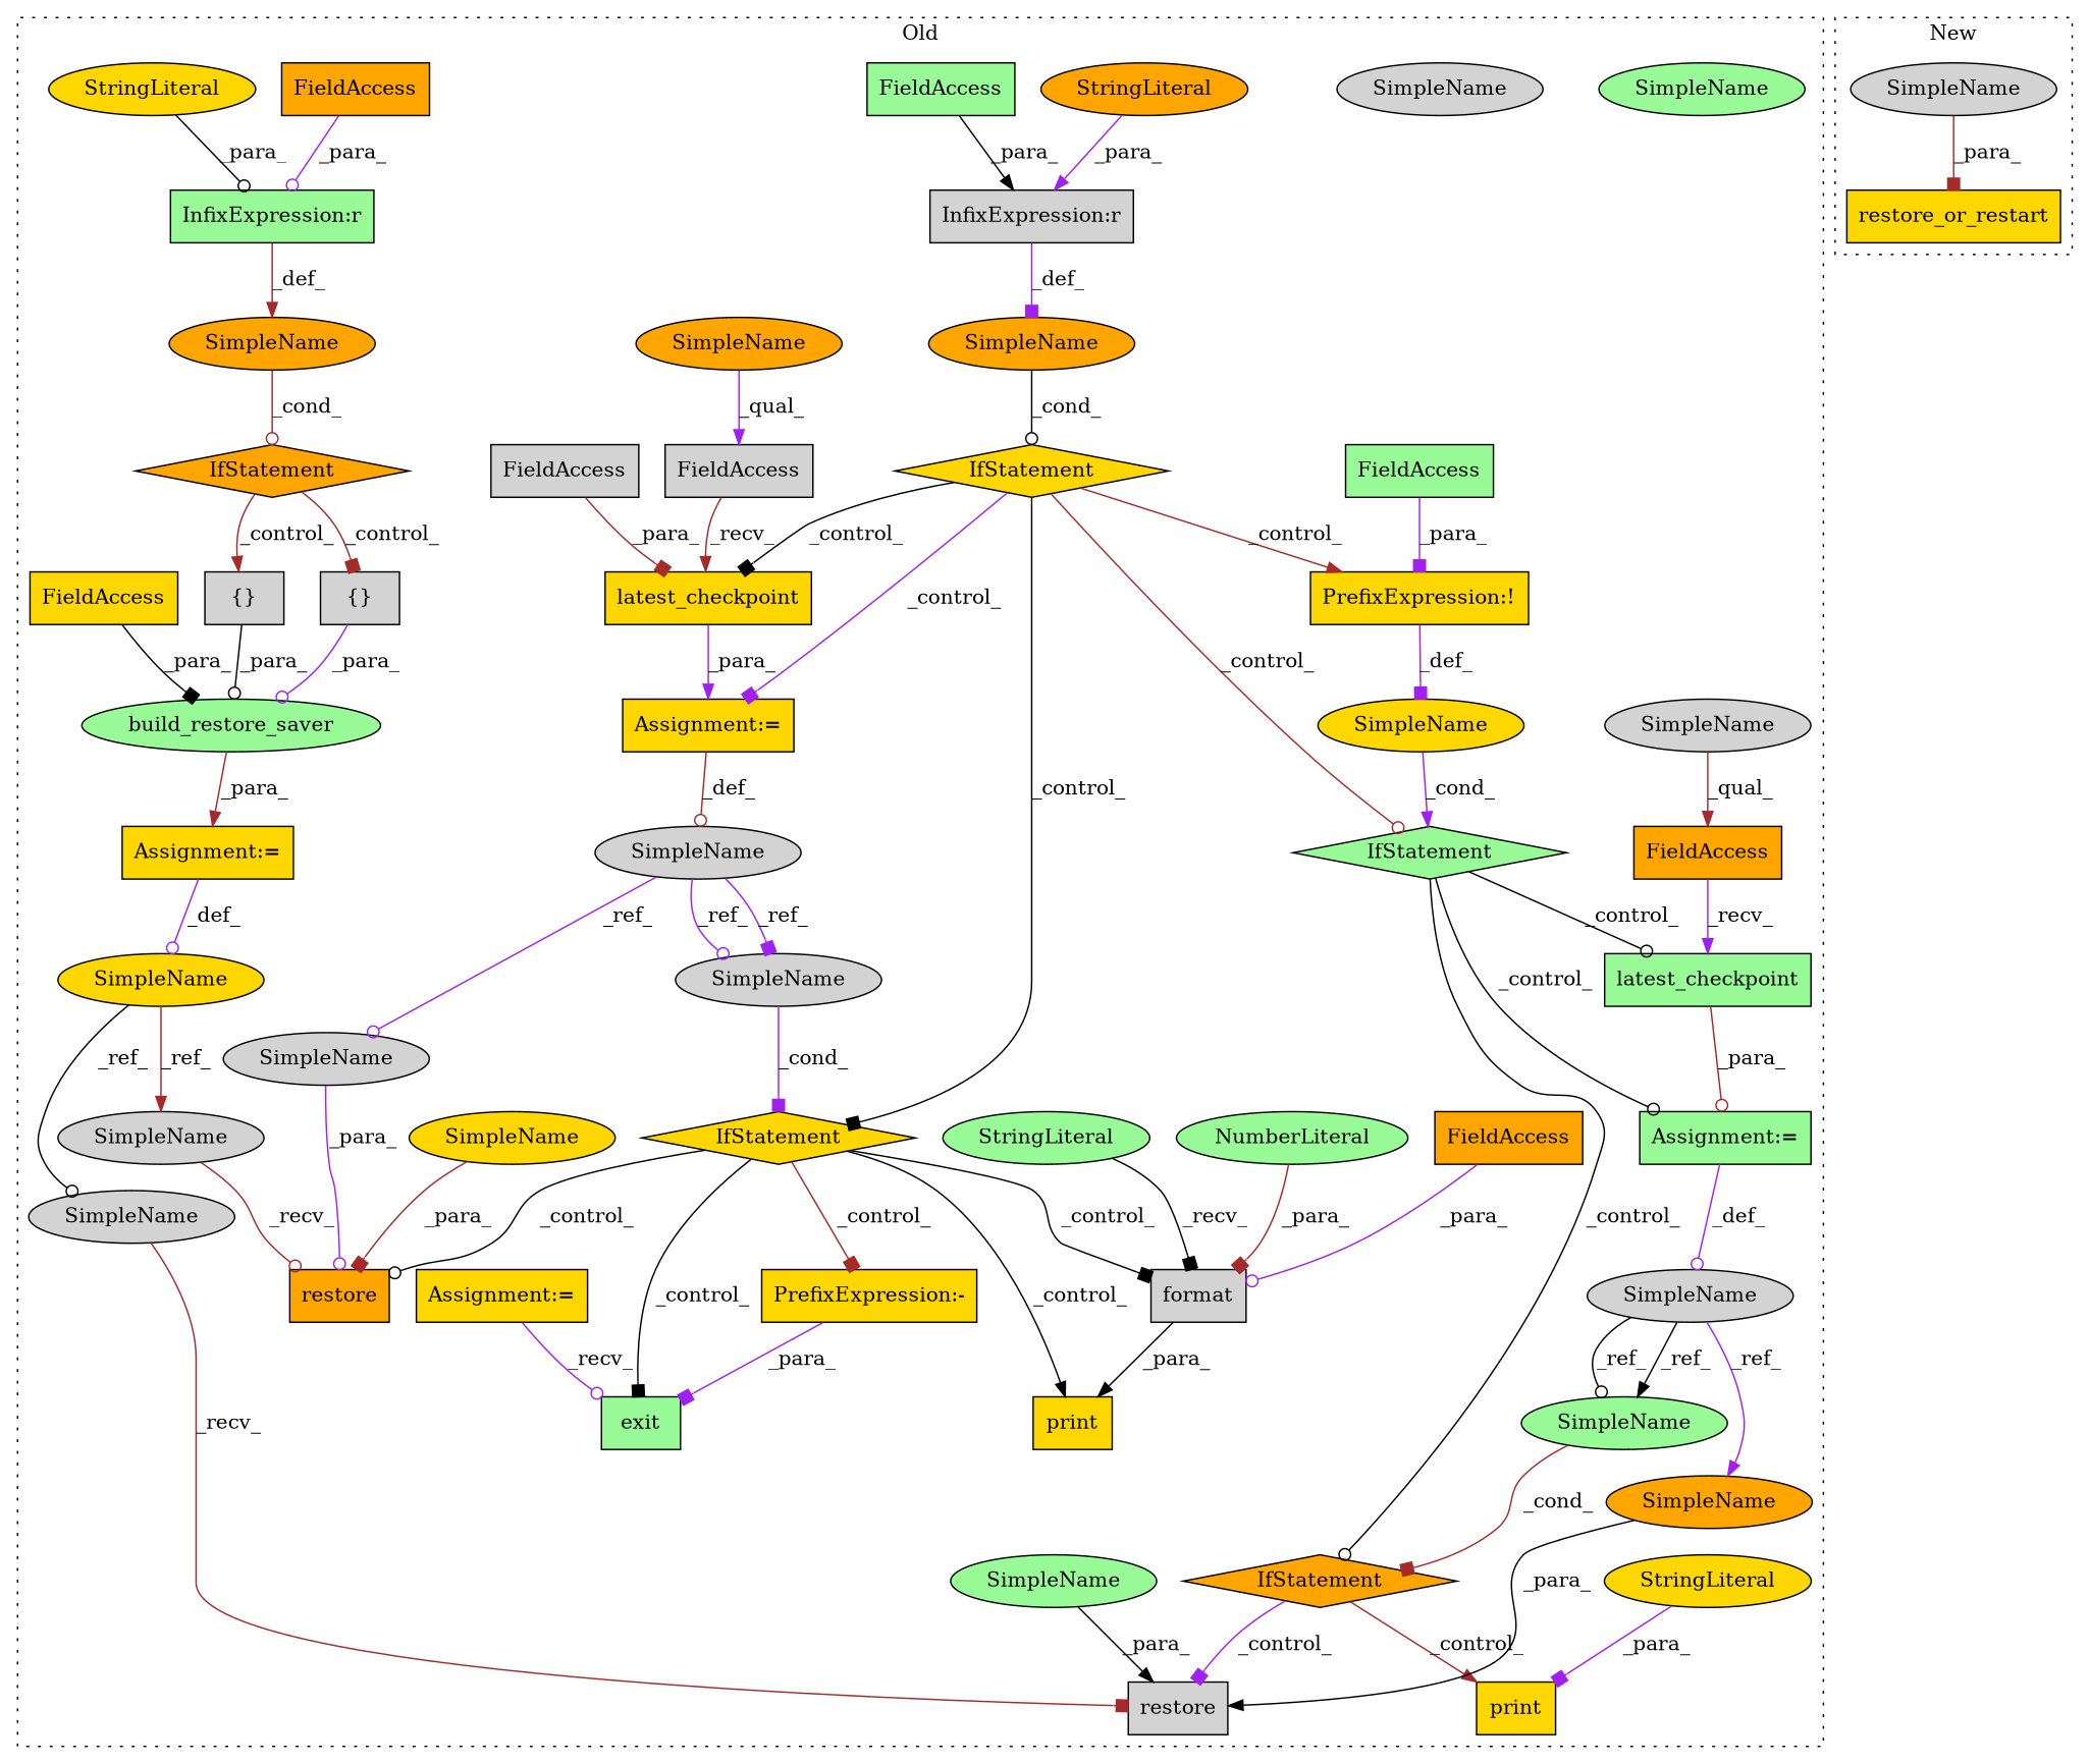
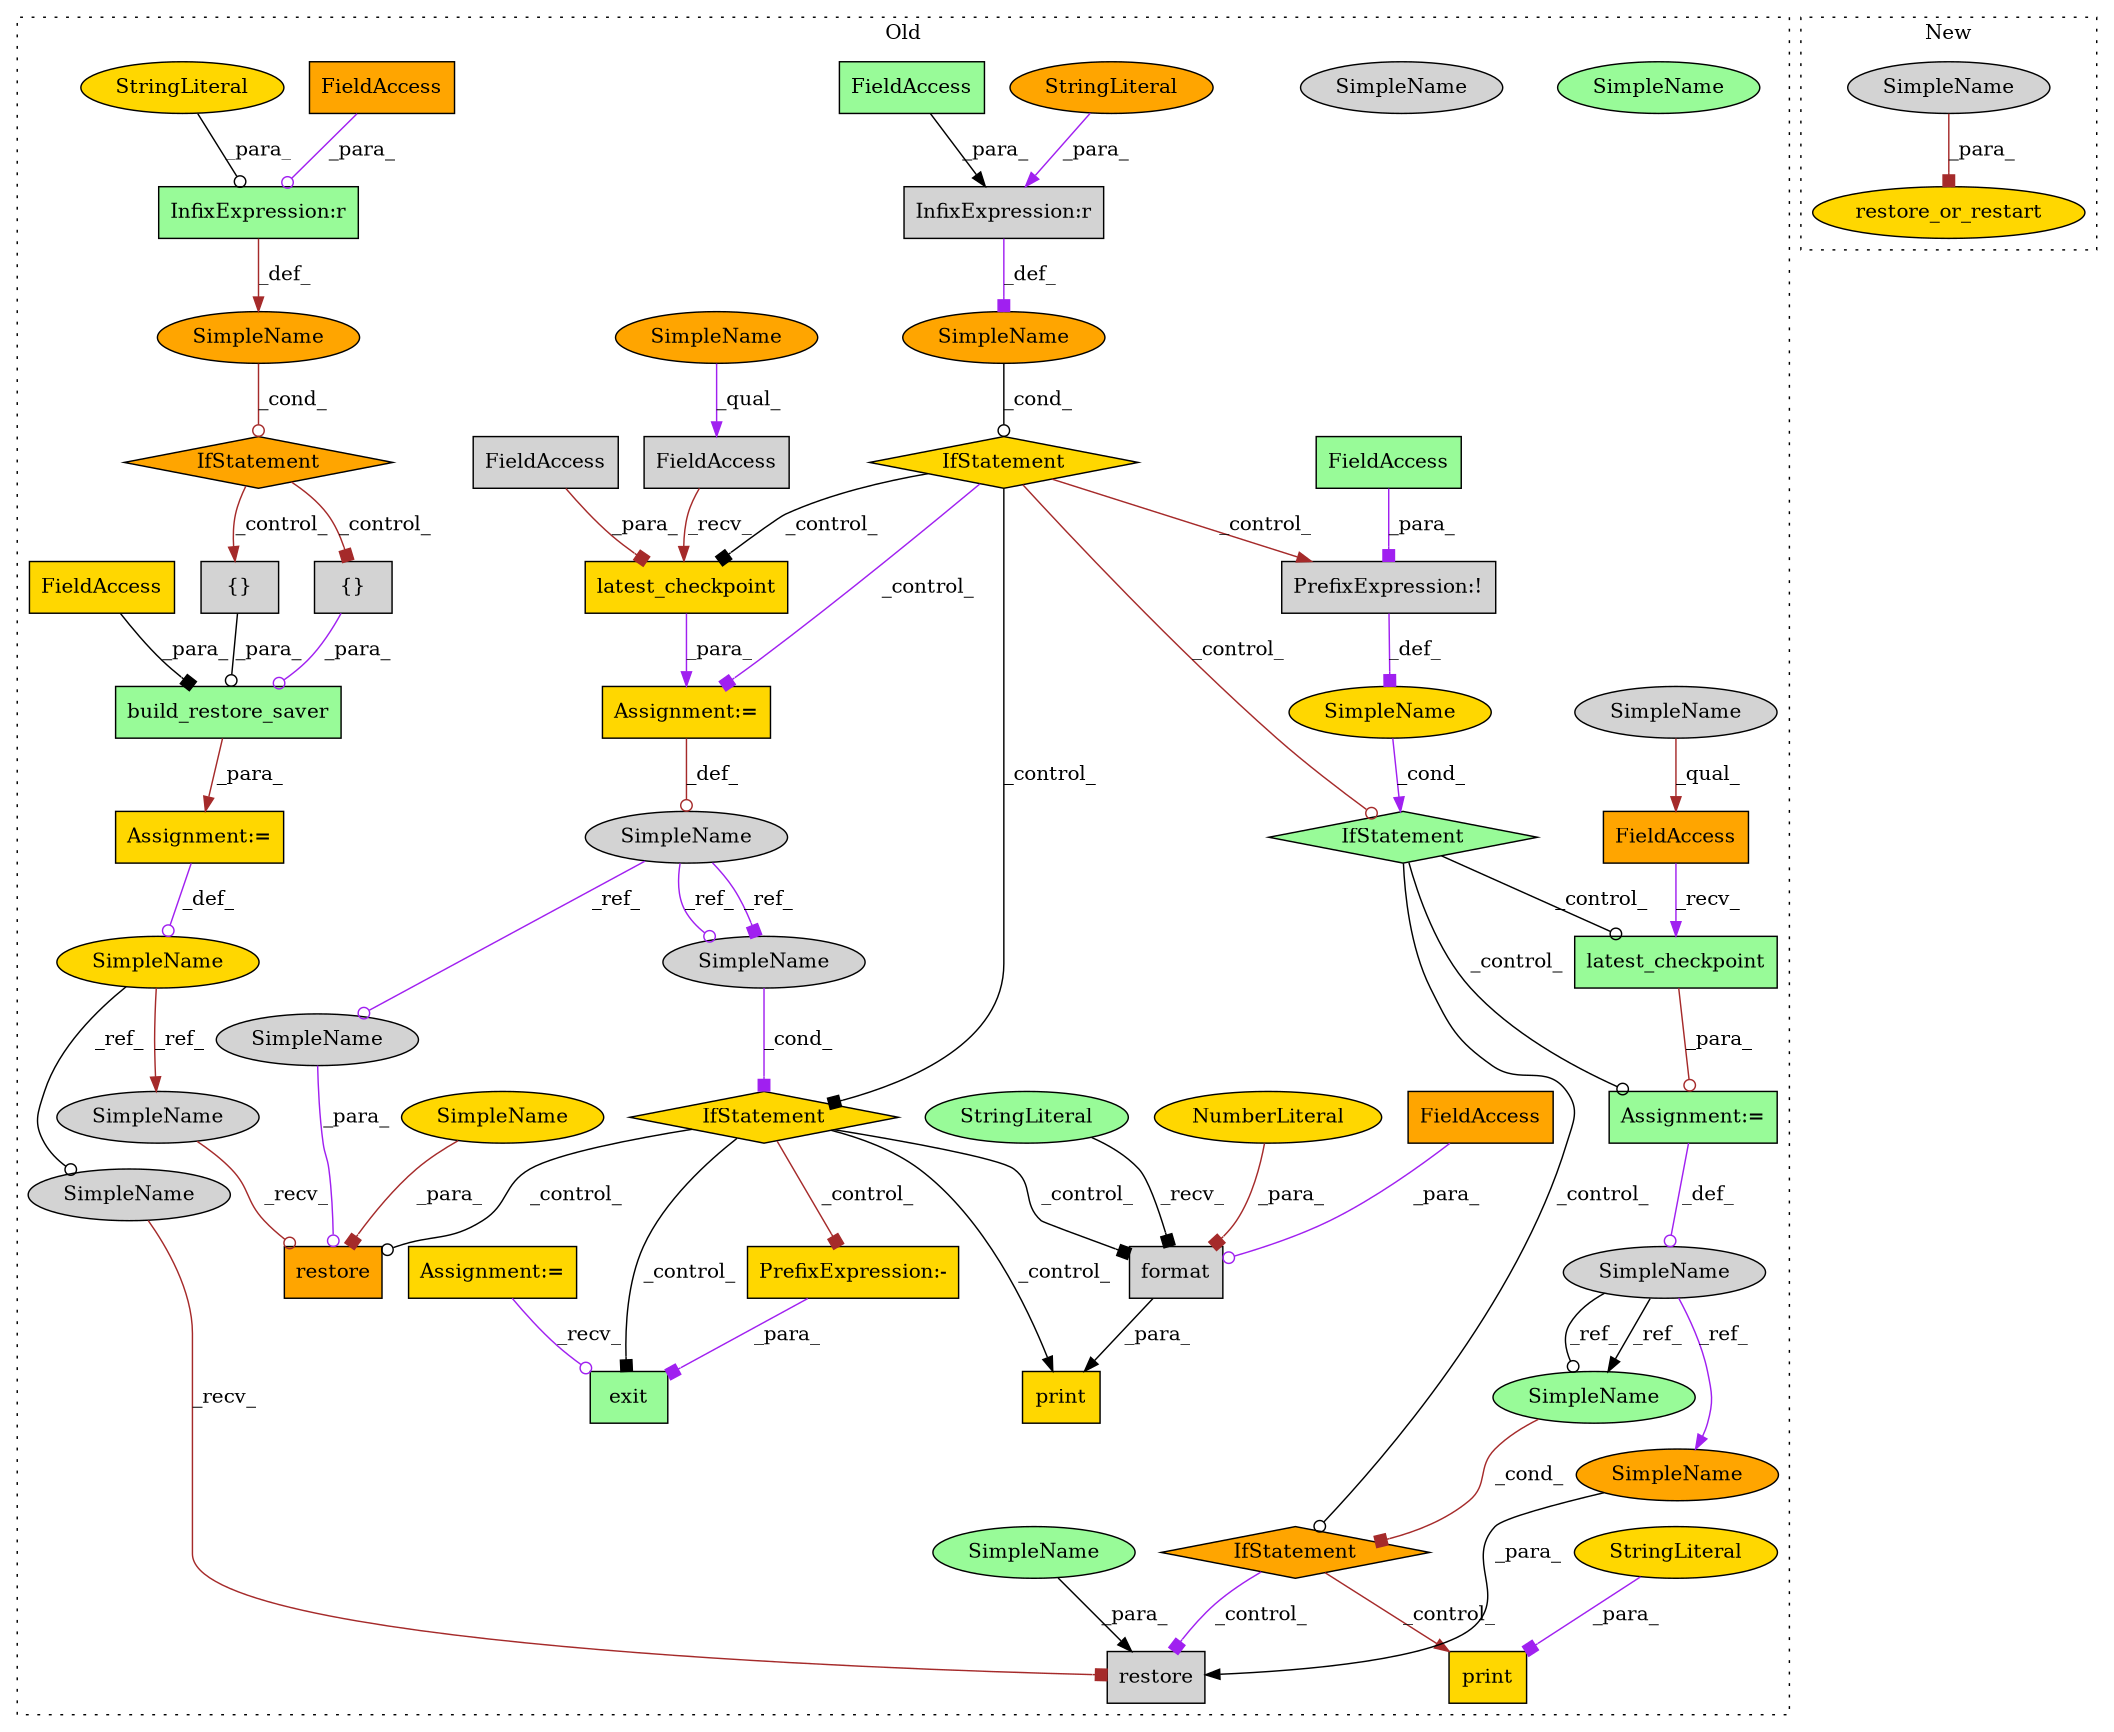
  digraph {
    node [a=42 fillcolor=gold l=10 shape=box style=filled]
    edge [arrowhead=odot color=purple]
    n1 [a=4 fillcolor=lightgrey l="1,1" label="{}" s="7965,7977"]
    n2 [a=27 fillcolor=palegreen l=4 label="InfixExpression:r" s=7946]
    n3 [a=4 fillcolor=lightgrey l=2 label="{}" s=7990]
-   n4 [a=32 fillcolor=palegreen l="20,1" label=build_restore_saver s="7905,8012" shape=ellipse]
+   n4 [a=32 fillcolor=palegreen l="20,1" label=build_restore_saver s="7905,8012"]
    n5 [a=32 fillcolor=lightgrey l="8,1" label=restore s="8604,8627"]
    n6 [a=32 fillcolor=orange l="8,1" label=restore s="8287,8310"]
-   n7 [a=38 l=1 label="PrefixExpression:!" s=8467]
+   n7 [a=38 fillcolor=lightgrey l=1 label="PrefixExpression:!" s=8467]
    n8 [fillcolor=palegreen label=SimpleName s=8564 shape=ellipse]
    n9 [a=32 l="6,1" label=print s="8662,8707"]
    n10 [a=27 fillcolor=lightgrey l=4 label="InfixExpression:r" s=8144]
    n11 [fillcolor=lightgrey label=SimpleName s=8247 shape=ellipse]
    n12 [a=32 l="6,1" label=print s="8345,8398"]
    n13 [a=32 fillcolor=palegreen l="5,1" label=exit s="8417,8424"]
    n14 [a=22 fillcolor=palegreen l=12 label=FieldAccess s=8468]
    n15 [a=22 fillcolor=orange l=20 label=FieldAccess s=7926]
    n16 [a=22 fillcolor=palegreen l=20 label=FieldAccess s=8124]
    n17 [a=22 l=19 label=FieldAccess s=7993]
    n18 [a=32 fillcolor=lightgrey l="7,1" label=format s="8370,8397"]
    n19 [a=22 fillcolor=orange l=20 label=FieldAccess s=8377]
    n20 [a=25 l="4,2" label=IfStatement s="8243,8257" shape=diamond]
    n21 [fillcolor=orange label=SimpleName shape=ellipse l=""]
    n22 [a=25 fillcolor=palegreen l="4,2" label=IfStatement s="8463,8480" shape=diamond]
    n23 [fillcolor=lightgrey label=SimpleName s=8494 shape=ellipse]
    n24 [a=25 fillcolor=orange l="4,2" label=IfStatement s="8560,8574" shape=diamond]
    n25 [label=SimpleName shape=ellipse l=""]
    n26 [a=25 fillcolor=orange l=3 label=IfStatement s=7953 shape=diamond]
    n27 [l=13 label=SimpleName s=7891 shape=ellipse]
    n28 [a=25 l="4,2" label=IfStatement s="8120,8150" shape=diamond]
    n29 [fillcolor=lightgrey label=SimpleName s=8164 shape=ellipse]
    n30 [fillcolor=orange label=SimpleName shape=ellipse l=""]
    n31 [a=32 fillcolor=palegreen l="18,1" label=latest_checkpoint s="8522,8547"]
    n32 [a=22 fillcolor=orange l=16 label=FieldAccess s=8505]
    n33 [a=22 fillcolor=lightgrey l=16 label=FieldAccess s=8175]
    n34 [a=32 l="18,1" label=latest_checkpoint s="8192,8230"]
    n35 [a=22 fillcolor=lightgrey l=20 label=FieldAccess s=8210]
    n36 [a=7 fillcolor=palegreen l=1 label="Assignment:=" s=8504]
    n37 [a=7 l=1 label="Assignment:=" s=8174]
    n38 [a=45 l=2 label=StringLiteral s=7950 shape=ellipse]
    n39 [a=45 l=39 label=StringLiteral s=8668 shape=ellipse]
    n40 [a=45 fillcolor=orange l=2 label=StringLiteral s=8148 shape=ellipse]
    n41 [a=7 l=3 label="Assignment:=" s=6015]
    n42 [a=7 l=1 label="Assignment:=" s=7904]
    n43 [a=45 fillcolor=palegreen l=18 label=StringLiteral s=8351 shape=ellipse]
    n44 [a=38 l=1 label="PrefixExpression:-" s=8422]
-   n45 [a=34 fillcolor=palegreen l=1 label=NumberLiteral s=8423 shape=ellipse]
+   n45 [a=34 l=1 label=NumberLiteral s=8423 shape=ellipse]
    n46 [fillcolor=palegreen label=SimpleName s=8564 shape=ellipse]
    n47 [fillcolor=orange label=SimpleName s=8617 shape=ellipse]
    n48 [fillcolor=palegreen l=4 label=SimpleName s=8612 shape=ellipse]
    n49 [l=4 label=SimpleName s=8295 shape=ellipse]
    n50 [fillcolor=lightgrey label=SimpleName s=8505 shape=ellipse]
    n51 [fillcolor=orange label=SimpleName s=8175 shape=ellipse]
    n52 [fillcolor=lightgrey label=SimpleName s=8247 shape=ellipse]
    n53 [fillcolor=lightgrey label=SimpleName s=8300 shape=ellipse]
    n54 [fillcolor=lightgrey l=13 label=SimpleName s=8273 shape=ellipse]
    n55 [fillcolor=lightgrey l=13 label=SimpleName s=8590 shape=ellipse]
-   n56 [a=32 l="19,1" label=restore_or_restart s="8051,8086"]
+   n56 [a=32 l="19,1" label=restore_or_restart s="8051,8086" shape=ellipse]
    n57 [fillcolor=lightgrey l=4 label=SimpleName s=8070 shape=ellipse]
    subgraph cluster_1 {
      label=Old
      style=dotted
      n1
      n2
      n3
      n4
      n5
      n6
      n7
      n8
      n9
      n10
      n11
      n12
      n13
      n14
      n15
      n16
      n17
      n18
      n19
      n20
      n21
      n22
      n23
      n24
      n25
      n26
      n27
      n28
      n29
      n30
      n31
      n32
      n33
      n34
      n35
      n36
      n37
      n38
      n39
      n40
      n41
      n42
      n43
      n44
      n45
      n46
      n47
      n48
      n49
      n50
      n51
      n52
      n53
      n54
      n55
    }
    subgraph cluster_2 {
      label=New
      style=dotted
      n56
      n57
    }
    n1 -> n4 [color=black label=_para_]
    n2 -> n21 [arrowhead=normal color=brown label=_def_]
    n3 -> n4 [label=_para_]
    n4 -> n42 [arrowhead=normal color=brown label=_para_]
    n7 -> n25 [arrowhead=box label=_def_]
    n10 -> n30 [arrowhead=box label=_def_]
    n14 -> n7 [arrowhead=box label=_para_]
    n15 -> n2 [label=_para_]
    n16 -> n10 [arrowhead=normal color=black label=_para_]
    n17 -> n4 [arrowhead=box color=black label=_para_]
    n18 -> n12 [arrowhead=normal color=black label=_para_]
    n19 -> n18 [label=_para_]
    n20 -> n6 [color=black label=_control_]
    n20 -> n12 [arrowhead=normal color=black label=_control_]
    n20 -> n13 [arrowhead=box color=black label=_control_]
    n20 -> n18 [arrowhead=box color=black label=_control_]
    n20 -> n44 [arrowhead=box color=brown label=_control_]
    n21 -> n26 [color=brown label=_cond_]
    n22 -> n24 [color=black label=_control_]
    n22 -> n31 [color=black label=_control_]
    n22 -> n36 [color=black label=_control_]
    n23 -> n46 [arrowhead=normal color=black label=_ref_]
    n23 -> n46 [color=black label=_ref_]
    n23 -> n47 [arrowhead=normal label=_ref_]
    n24 -> n5 [arrowhead=box label=_control_]
    n24 -> n9 [arrowhead=normal color=brown label=_control_]
    n25 -> n22 [arrowhead=normal label=_cond_]
    n26 -> n1 [arrowhead=normal color=brown label=_control_]
    n26 -> n3 [arrowhead=box color=brown label=_control_]
    n27 -> n54 [arrowhead=normal color=brown label=_ref_]
    n27 -> n55 [color=black label=_ref_]
    n28 -> n7 [arrowhead=normal color=brown label=_control_]
    n28 -> n20 [arrowhead=box color=black label=_control_]
    n28 -> n22 [color=brown label=_control_]
    n28 -> n34 [arrowhead=box color=black label=_control_]
    n28 -> n37 [arrowhead=box label=_control_]
    n29 -> n52 [label=_ref_]
    n29 -> n52 [arrowhead=box label=_ref_]
    n29 -> n53 [label=_ref_]
    n30 -> n28 [color=black label=_cond_]
    n31 -> n36 [color=brown label=_para_]
    n32 -> n31 [arrowhead=normal label=_recv_]
    n33 -> n34 [arrowhead=normal color=brown label=_recv_]
    n34 -> n37 [arrowhead=normal label=_para_]
    n35 -> n34 [arrowhead=box color=brown label=_para_]
    n36 -> n23 [label=_def_]
    n37 -> n29 [color=brown label=_def_]
    n38 -> n2 [color=black label=_para_]
    n39 -> n9 [arrowhead=box label=_para_]
    n40 -> n10 [arrowhead=normal label=_para_]
    n41 -> n13 [label=_recv_]
    n42 -> n27 [label=_def_]
    n43 -> n18 [arrowhead=box color=black label=_recv_]
    n44 -> n13 [arrowhead=box label=_para_]
    n45 -> n18 [arrowhead=box color=brown label=_para_]
    n46 -> n24 [arrowhead=box color=brown label=_cond_]
    n47 -> n5 [arrowhead=normal color=black label=_para_]
    n48 -> n5 [arrowhead=normal color=black label=_para_]
    n49 -> n6 [arrowhead=box color=brown label=_para_]
    n50 -> n32 [arrowhead=normal color=brown label=_qual_]
    n51 -> n33 [arrowhead=normal label=_qual_]
    n52 -> n20 [arrowhead=box label=_cond_]
    n53 -> n6 [label=_para_]
    n54 -> n6 [color=brown label=_recv_]
    n55 -> n5 [arrowhead=box color=brown label=_recv_]
    n57 -> n56 [arrowhead=box color=brown label=_para_]
  }
